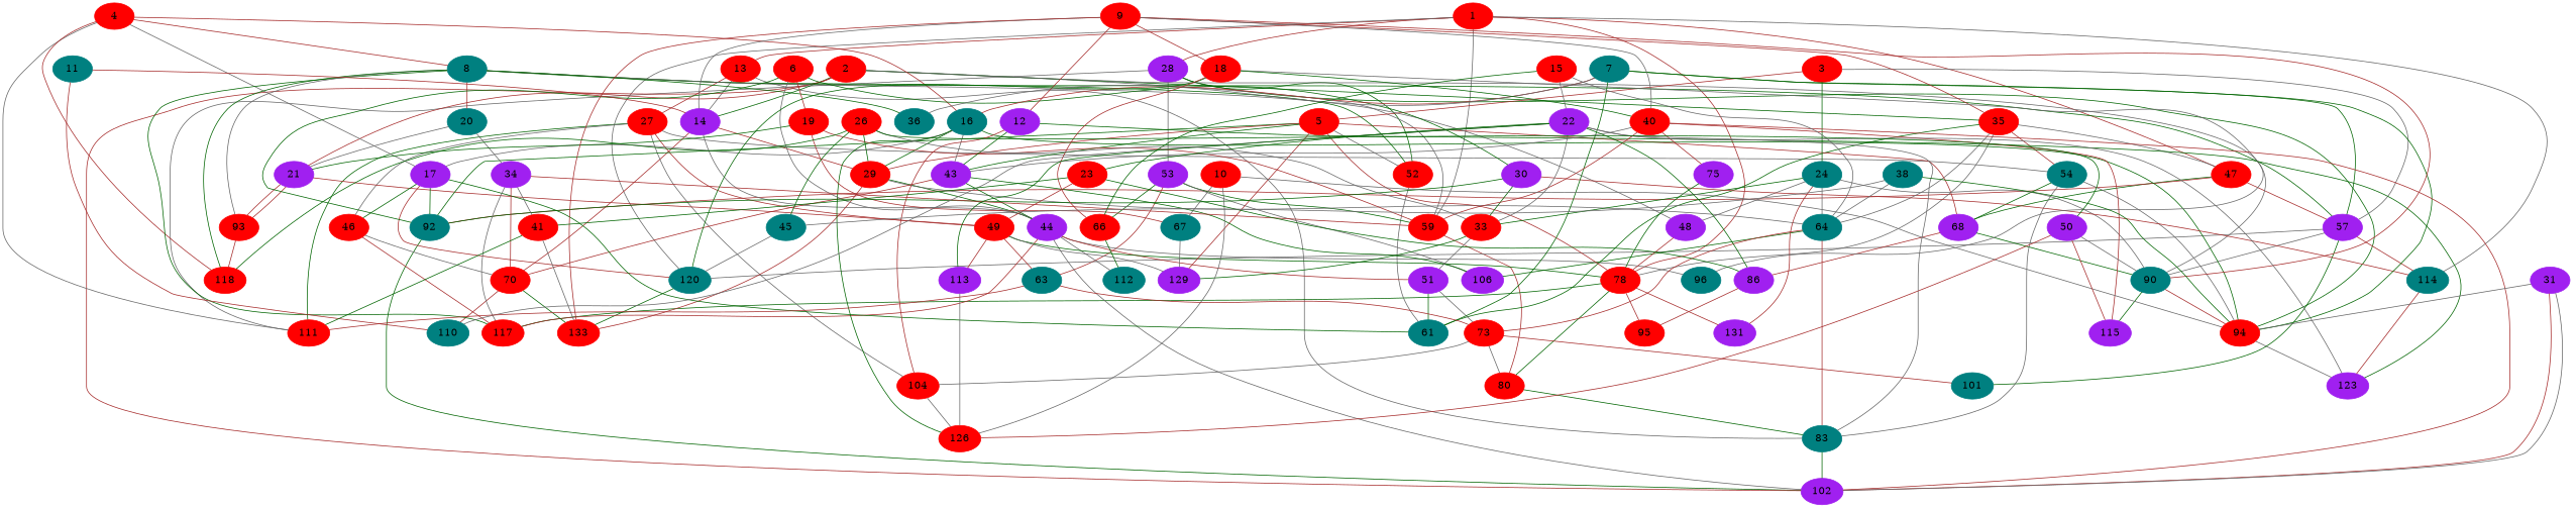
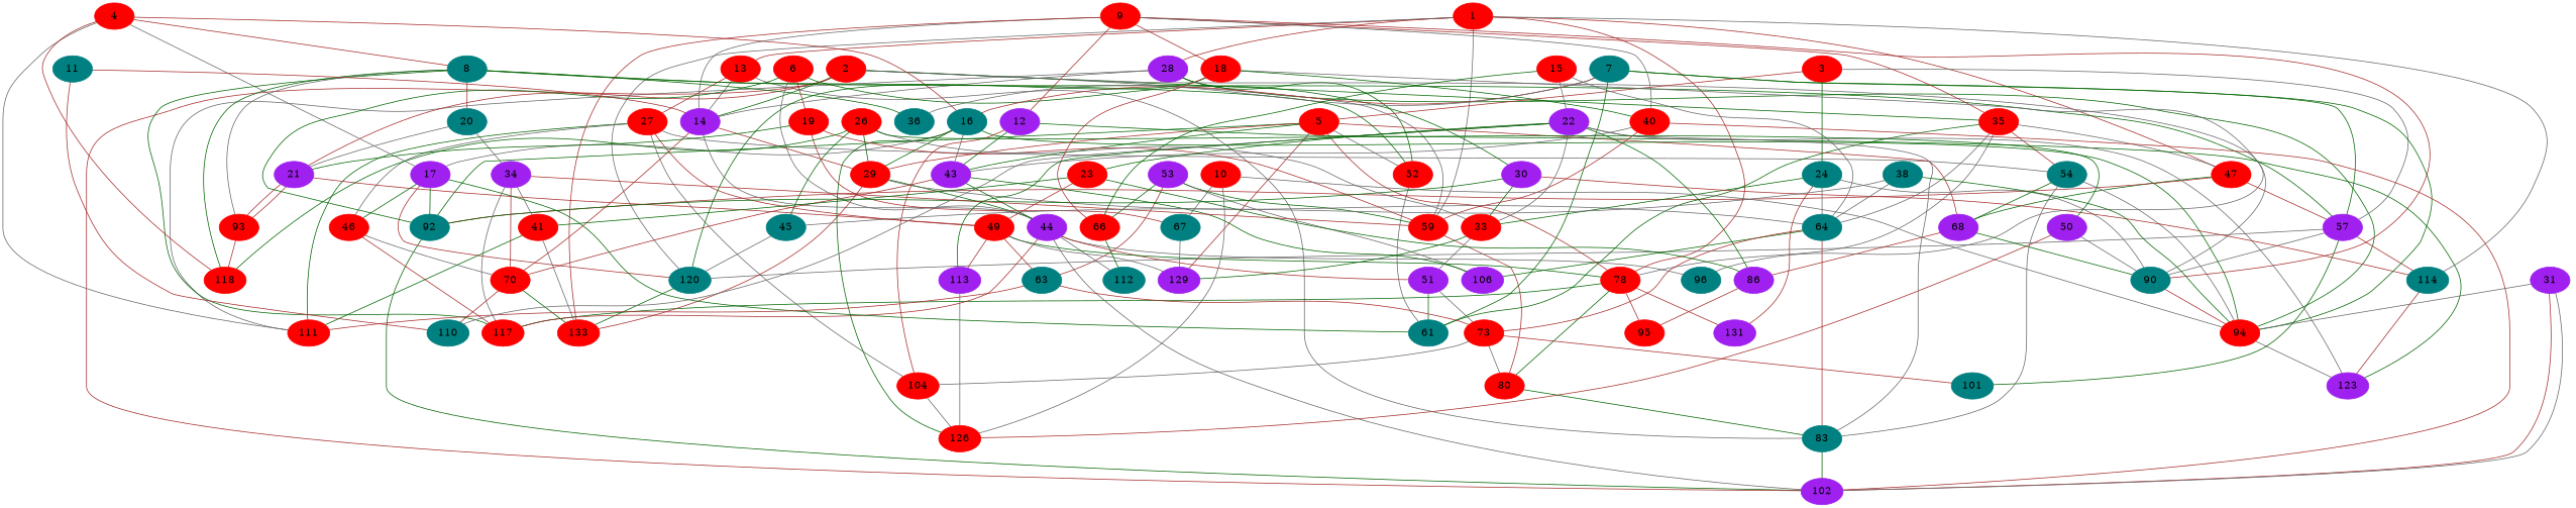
  graph {
    node [color=red style=filled]
    edge [color=brown]
    1 [super="+25"]
    13 [super="+91"]
    28 [color=purple super="+65"]
    47 [super="+76"]
    59 [super="+89"]
    78 [super="+97"]
    114 [color=teal]
    120 [color=teal super="+121"]
    14 [color=purple super="+125"]
    27 [super="+98"]
    83 [color=teal super="+131"]
    111
    52
    94 [super="+124"]
    53 [color=purple super="+116"]
    57 [color=purple super="+85"]
    68 [color=purple super="+84"]
    92 [color=teal super="+100"]
    80 [super="+82"]
    117
    n21 [color=purple label=131]
    95
    123 [color=purple super="+135"]
    133
    2 [super="+81"]
    21 [color=purple super="+39"]
    35 [super="+140"]
    90 [color=teal super="+132"]
    102 [color=purple super="+136"]
    29 [super="+58"]
    44 [color=purple super="+62"]
    70
    93 [super="+107"]
    49 [super="+119"]
    61 [color=teal]
    64 [color=teal super="+69"]
    54 [color=teal super="+79"]
-   115 [color=purple]
    5 [super="+130"]
    43 [color=purple super="+77"]
    129 [color=purple]
    3
    24 [color=teal super="+99"]
-   48 [color=purple]
    33 [super="+109"]
    101 [color=teal]
    4 [super="+42"]
    8 [color=teal super="+32"]
    16 [color=teal super="+139"]
    17 [color=purple super="+122"]
    118
    36 [color=teal]
    20 [color=teal]
    126
    46 [super="+105"]
    106 [color=purple]
    86 [color=purple]
    19 [super="+71"]
    67 [color=teal]
    6
    30 [color=purple]
    96 [color=teal]
    51 [color=purple super="+87"]
    112 [color=teal]
    7 [color=teal super="+37"]
    34 [color=purple super="+128"]
    9 [super="+103"]
    12 [color=purple super="+108"]
    18 [super="+138"]
    40
    104
    66
-   75 [color=purple]
    10
    11 [color=teal]
    110 [color=teal]
    22 [color=purple super="+56"]
    23 [super="+134"]
    113 [color=purple]
    15
    73 [super="+88"]
    41 [super="+55"]
    63 [color=teal super="+127"]
    26 [super="+60"]
    45 [color=teal super="+74"]
    50 [color=purple super="+72"]
    31 [color=purple]
    38 [color=teal]
    1 -- 13
    1 -- 28
    1 -- 47
    1 -- 59 [color=gray40]
    1 -- 78
    1 -- 114 [color=gray40]
    1 -- 120 [color=gray40]
    13 -- 14 [color=gray40]
    13 -- 27
    13 -- 83 [color=gray40]
    28 -- 111 [color=gray40]
    28 -- 52 [color=darkgreen]
    28 -- 94 [color=darkgreen]
-   28 -- 53 [color=gray40]
+   28 -- 14 [color=gray40]
    47 -- 57
    47 -- 68 [color=darkgreen]
    47 -- 92
    59 -- 80
    78 -- 80 [color=darkgreen]
    78 -- 117 [color=darkgreen]
    78 -- n21
    78 -- 95
    114 -- 123
    120 -- 133 [color=darkgreen]
    14 -- 29
    14 -- 44 [color=gray40]
    14 -- 70
    27 -- 111 [color=darkgreen]
    27 -- 49
    27 -- 54 [color=gray40]
    27 -- 46 [color=gray40]
    27 -- 104 [color=gray40]
    83 -- 102 [color=darkgreen]
    52 -- 61 [color=gray40]
    94 -- 123 [color=gray40]
    53 -- 59 [color=darkgreen]
    53 -- 106 [color=gray40]
    53 -- 66 [color=darkgreen]
    53 -- 63
    57 -- 114
    57 -- 120 [color=gray40]
    57 -- 90 [color=gray40]
    57 -- 101 [color=darkgreen]
    68 -- 90 [color=darkgreen]
    68 -- 86
    92 -- 102 [color=darkgreen]
    80 -- 83 [color=darkgreen]
    2 -- 59 [color=gray40]
    2 -- 14 [color=darkgreen]
    2 -- 21 [weight=2]
    2 -- 35 [color=darkgreen]
    2 -- 90 [color=gray40]
    2 -- 102
    21 -- 93
    21 -- 93
    21 -- 49
    35 -- 47 [color=gray40]
    35 -- 78 [color=gray40]
    35 -- 61 [color=darkgreen]
    35 -- 64 [color=gray40]
    35 -- 54
    90 -- 94
-   90 -- 115 [color=darkgreen]
    29 -- 133
    29 -- 44 [color=darkgreen]
    29 -- 64 [color=gray40]
    44 -- 117
    44 -- 102 [color=gray40]
    44 -- 96 [color=gray40]
    44 -- 51
    44 -- 112 [color=gray40]
    70 -- 133 [color=darkgreen]
    70 -- 110
    93 -- 118
    49 -- 78 [color=darkgreen]
    49 -- 129 [color=gray40]
    49 -- 113
    49 -- 63 [weight=2]
    64 -- 83
    64 -- 106 [color=darkgreen]
    64 -- 73
    54 -- 83 [color=gray40]
    54 -- 94 [color=gray40 weight=2]
    54 -- 68 [color=darkgreen]
    5 -- 78
    5 -- 52 [color=gray40]
    5 -- 68
    5 -- 92 [color=darkgreen]
    5 -- 29
    5 -- 43 [color=darkgreen]
    5 -- 129
    43 -- 44 [color=darkgreen]
    43 -- 70
    43 -- 106 [color=darkgreen]
    3 -- 57 [color=gray40]
    3 -- 5
    3 -- 24 [color=darkgreen]
    24 -- n21
    24 -- 90 [color=gray40]
    24 -- 64 [color=gray40]
-   24 -- 48 [color=gray40]
    24 -- 33 [color=darkgreen]
-   48 -- 78
    33 -- 129 [color=darkgreen]
    33 -- 51 [color=gray40]
    4 -- 111 [color=gray40]
    4 -- 8
    4 -- 16
    4 -- 17 [color=gray40]
    4 -- 118
    8 -- 52 [color=darkgreen]
    8 -- 57 [color=darkgreen]
    8 -- 117 [color=darkgreen]
    8 -- 93 [color=gray40]
-   8 -- 48 [color=gray40]
    8 -- 118 [color=darkgreen]
    8 -- 36 [color=darkgreen]
    8 -- 20
    16 -- 94 [color=darkgreen]
    16 -- 29 [color=darkgreen]
    16 -- 43 [color=gray40]
    16 -- 17 [color=gray40]
    16 -- 126 [color=darkgreen]
    17 -- 120
    17 -- 92 [color=darkgreen]
    17 -- 61 [color=darkgreen]
    17 -- 46 [color=darkgreen]
    20 -- 21 [color=gray40]
    20 -- 34 [color=gray40]
    46 -- 117
    46 -- 70 [color=gray40]
    86 -- 95
    19 -- 59
    19 -- 21 [color=darkgreen]
    19 -- 67
    67 -- 129 [color=gray40]
    6 -- 92 [color=darkgreen]
    6 -- 44 [color=gray40]
    6 -- 19
    6 -- 30 [color=darkgreen]
    30 -- 114
    30 -- 92 [color=darkgreen]
    30 -- 33 [color=darkgreen]
    51 -- 61 [color=darkgreen]
    51 -- 73 [color=gray40]
    7 -- 94 [color=darkgreen]
    7 -- 57 [color=darkgreen]
    7 -- 61 [color=darkgreen]
    7 -- 16
    7 -- 36 [color=gray40]
    34 -- 59
    34 -- 117 [color=gray40]
    34 -- 70
    34 -- 41 [color=gray40]
    9 -- 14 [color=gray40]
    9 -- 133
    9 -- 35
    9 -- 90
    9 -- 12 [weight=2]
    9 -- 18
    9 -- 40 [color=gray40]
    12 -- 123 [color=darkgreen]
    12 -- 43 [color=darkgreen]
    12 -- 104
    18 -- 120 [color=darkgreen]
    18 -- 96 [color=gray40]
    18 -- 40 [color=darkgreen]
    18 -- 66
    40 -- 59
    40 -- 102
-   40 -- 115
    40 -- 43 [color=gray40]
-   40 -- 75
    104 -- 126 [color=gray40]
    66 -- 112 [color=darkgreen]
-   75 -- 78 [color=darkgreen]
    10 -- 94 [color=gray40]
    10 -- 126 [color=gray40]
    10 -- 67 [color=gray40]
    11 -- 14
    11 -- 110
    22 -- 83 [color=gray40]
    22 -- 123 [color=gray40]
    22 -- 33 [color=gray40]
    22 -- 86 [color=darkgreen]
    22 -- 110 [color=gray40]
    22 -- 23 [color=darkgreen]
    22 -- 113 [color=darkgreen]
    23 -- 49
    23 -- 86 [color=darkgreen]
    23 -- 41 [color=darkgreen]
    113 -- 126 [color=gray40]
    15 -- 64 [color=gray40]
    15 -- 66 [color=darkgreen]
    15 -- 22 [color=gray40]
    73 -- 80 [color=gray40 weight=3]
    73 -- 101
    73 -- 104 [color=gray40]
    41 -- 111 [color=darkgreen]
    41 -- 133 [color=gray40]
    63 -- 111
    63 -- 73
    26 -- 29 [color=darkgreen]
    26 -- 33 [color=gray40]
    26 -- 118 [color=darkgreen]
    26 -- 45 [color=darkgreen]
    26 -- 50 [color=darkgreen]
    45 -- 120 [color=gray40]
    50 -- 90 [color=gray40]
-   50 -- 115
    50 -- 126
    31 -- 94 [color=gray40]
    31 -- 102
    31 -- 102 [color=gray40]
    38 -- 94 [color=darkgreen]
    38 -- 64 [color=gray40]
    38 -- 45 [color=gray40]
  }
